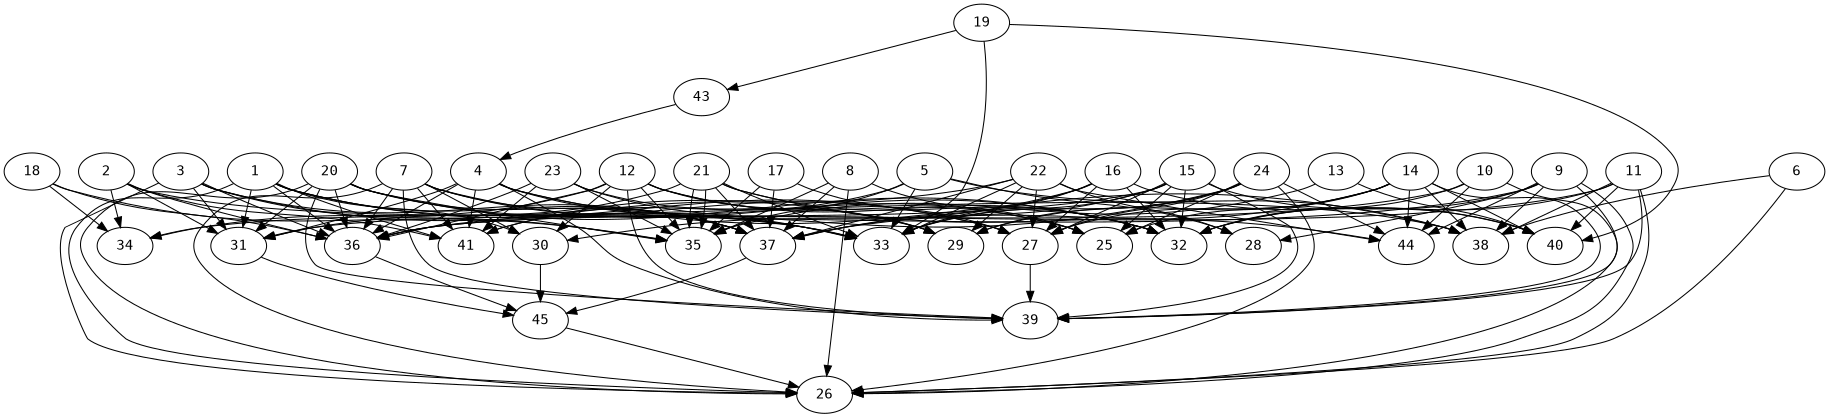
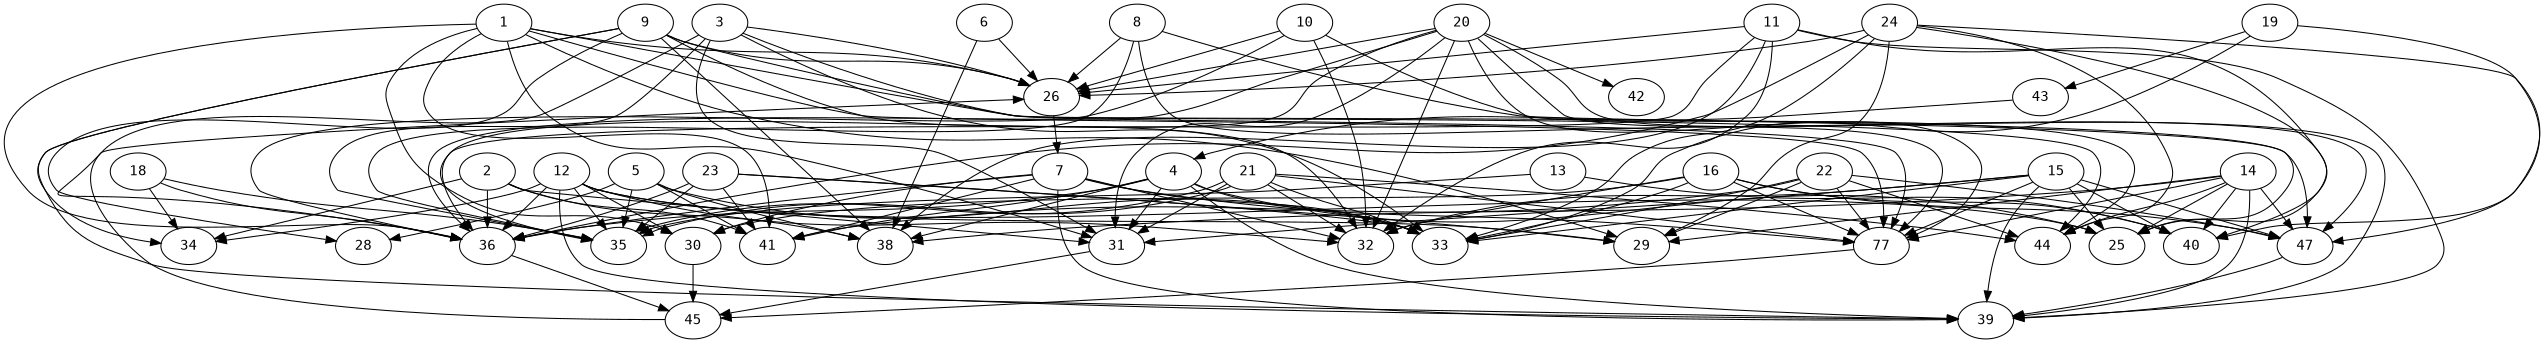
  digraph {
    fontname="DejaVu Sans Mono"
    node [alpha=0.06 fontname="DejaVu Sans Mono"]
    edge [fontname="DejaVu Sans Mono"]
    1 [alpha=0.18 expect_size=31100928]
    26 [alpha=0.07 expect_size=50810880]
-   27 [alpha=0.16 expect_size=34272256]
+   27 [alpha=0.16 expect_size=34272256 label=47]
    29 [alpha=0.13 expect_size=29811712]
    30 [alpha=0.19 expect_size=22715392]
    31 [alpha=0.02 expect_size=36864000]
    36 [alpha=0.12 expect_size=30073856]
-   37 [alpha=0.09 expect_size=46238720]
+   37 [alpha=0.09 expect_size=46238720 label=77]
    41 [expect_size=9225216]
    39 [alpha=0.14 expect_size=26650624]
    45 [alpha=0.08 expect_size=25491456]
    2 [alpha=0.14 expect_size=42514432]
    34 [expect_size=18617344]
    38 [alpha=0.08 expect_size=35798016]
    3 [alpha=0.13 expect_size=21979136]
    33 [alpha=0.01 expect_size=7811072]
    35 [alpha=0.09 expect_size=33697792]
    4 [alpha=0.17 expect_size=49963008]
    25 [alpha=0.18 expect_size=24988672]
    43 [alpha=0.13 expect_size=7236608]
    5 [alpha=0.03 expect_size=29451264]
    28 [alpha=0.16 expect_size=43810816]
    6 [alpha=0.12 expect_size=43734016]
    7 [alpha=0.10 expect_size=6034432]
    32 [alpha=0.18 expect_size=50928640]
    8 [alpha=0.04 expect_size=33140736]
    9 [alpha=0.09 expect_size=44121088]
    44 [alpha=0.07 expect_size=10693632]
    10 [alpha=0.13 expect_size=27154432]
    11 [alpha=0.02 expect_size=42542080]
    40 [alpha=0.16 expect_size=10488832]
    12 [alpha=0.16 expect_size=37933056]
    13 [alpha=0.00 expect_size=23918592]
    14 [alpha=0.02 expect_size=7390208]
    15 [alpha=0.11 expect_size=47185920]
    16 [alpha=0.13 expect_size=7207936]
-   17 [alpha=0.04 expect_size=35556352]
    18 [alpha=0.14 expect_size=12482560]
    19 [alpha=0.17 expect_size=20852736]
    20 [expect_size=42431488]
+   42 [expect_size=12973056]
    21 [expect_size=25098240]
    22 [alpha=0.02 expect_size=30078976]
    23 [alpha=0.05 expect_size=19905536]
    24 [expect_size=20443136]
    1 -> 26
    1 -> 27
    1 -> 29
    1 -> 30
    1 -> 31
    1 -> 36
    1 -> 37
    1 -> 41
    27 -> 39
    30 -> 45
    31 -> 45
    36 -> 45
    37 -> 45
    45 -> 26
    2 -> 31
    2 -> 36
    2 -> 41
    2 -> 34
    2 -> 38
    3 -> 26
    3 -> 31
    3 -> 36
    3 -> 37
    3 -> 33
    3 -> 35
    4 -> 31
    4 -> 36
    4 -> 41
    4 -> 39
    4 -> 38
    4 -> 33
    4 -> 25
    43 -> 4
    5 -> 41
    5 -> 38
    5 -> 33
    5 -> 35
    5 -> 28
    6 -> 26
    6 -> 38
-   7 -> 26
+   26 -> 7
    7 -> 30
    7 -> 36
    7 -> 37
    7 -> 41
    7 -> 39
    7 -> 33
    7 -> 32
    8 -> 26
    8 -> 37
    8 -> 35
    8 -> 25
    9 -> 26
    9 -> 39
    9 -> 34
    9 -> 38
    9 -> 28
    9 -> 32
    9 -> 44
    10 -> 26
    10 -> 36
    10 -> 32
    10 -> 44
    11 -> 26
    11 -> 36
    11 -> 39
    11 -> 38
    11 -> 32
    11 -> 40
    12 -> 29
    12 -> 30
    12 -> 36
    12 -> 39
    12 -> 34
    12 -> 35
    12 -> 25
    12 -> 32
    13 -> 35
    13 -> 40
    14 -> 27
    14 -> 29
    14 -> 37
    14 -> 39
    14 -> 38
    14 -> 25
    14 -> 44
    14 -> 40
    15 -> 27
    15 -> 31
    15 -> 37
    15 -> 39
    15 -> 33
    15 -> 25
    15 -> 32
    15 -> 40
    16 -> 27
    16 -> 30
    16 -> 37
    16 -> 33
    16 -> 32
    16 -> 40
-   17 -> 27
-   17 -> 37
-   17 -> 35
    18 -> 36
    18 -> 34
    18 -> 35
    19 -> 33
    19 -> 43
    19 -> 40
    20 -> 26
    20 -> 27
    20 -> 31
    20 -> 36
    20 -> 37
    20 -> 39
    20 -> 35
    20 -> 32
+   20 -> 42
    21 -> 31
    21 -> 37
    21 -> 33
    21 -> 35
    21 -> 35
    21 -> 32
    21 -> 44
    22 -> 27
    22 -> 29
    22 -> 37
    22 -> 41
    22 -> 33
-   22 -> 28
    22 -> 44
    23 -> 29
    23 -> 36
    23 -> 41
    23 -> 33
    23 -> 35
    24 -> 26
    24 -> 27
    24 -> 29
    24 -> 36
    24 -> 33
    24 -> 25
    24 -> 44
  }
